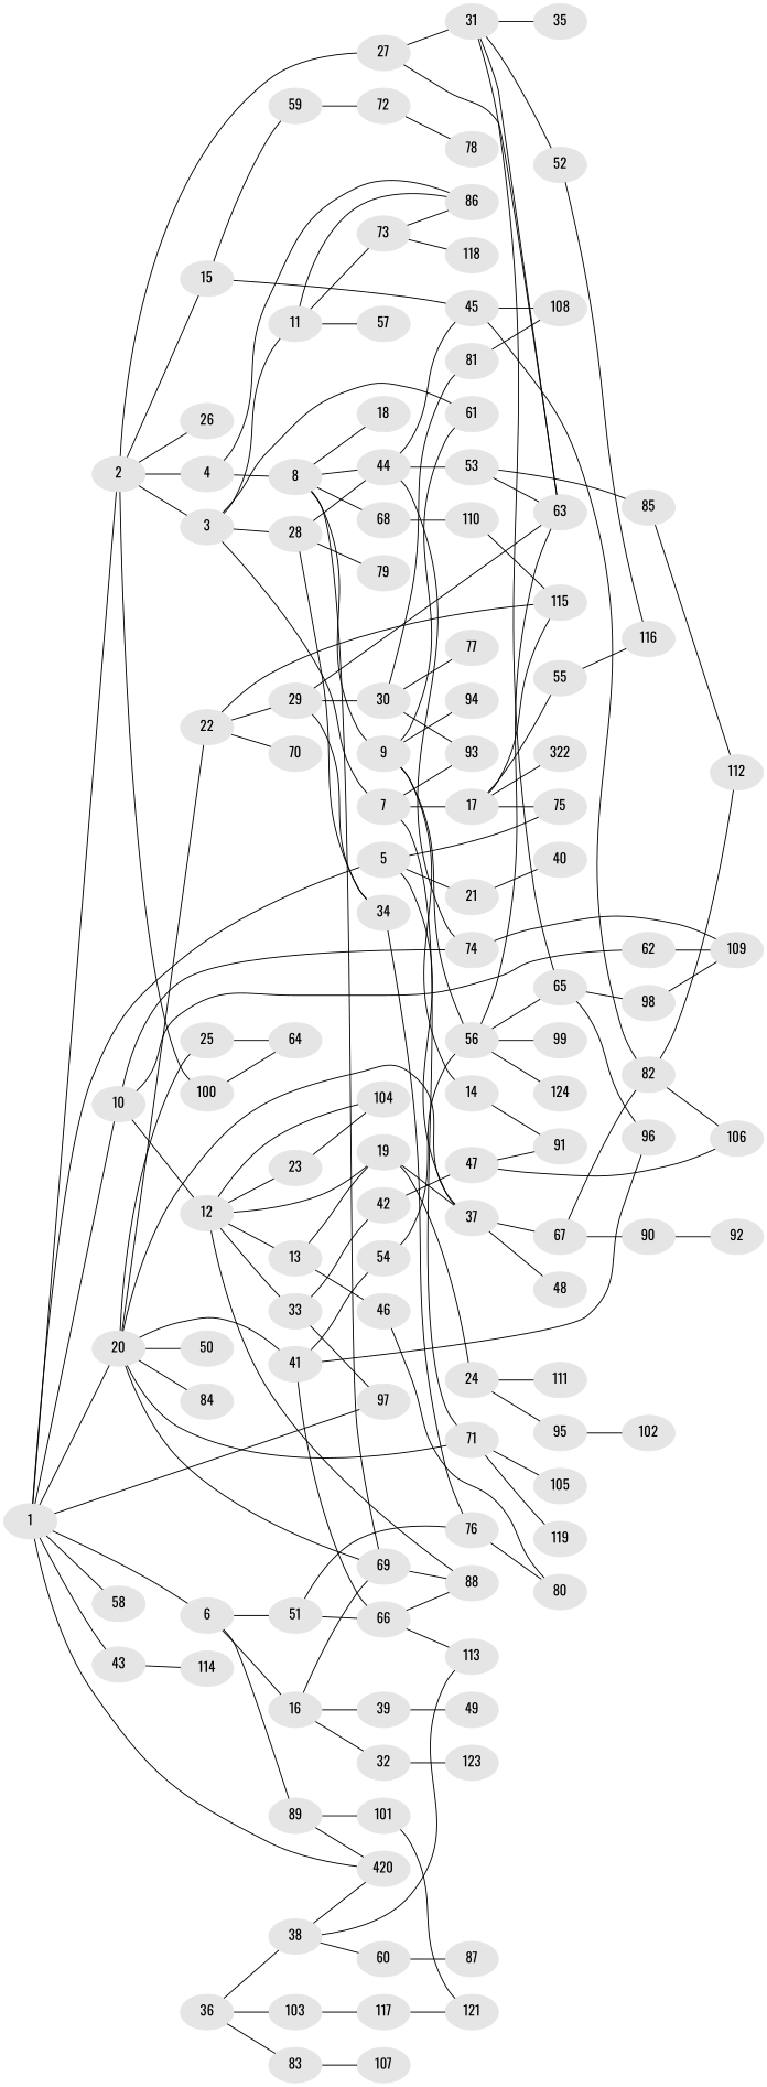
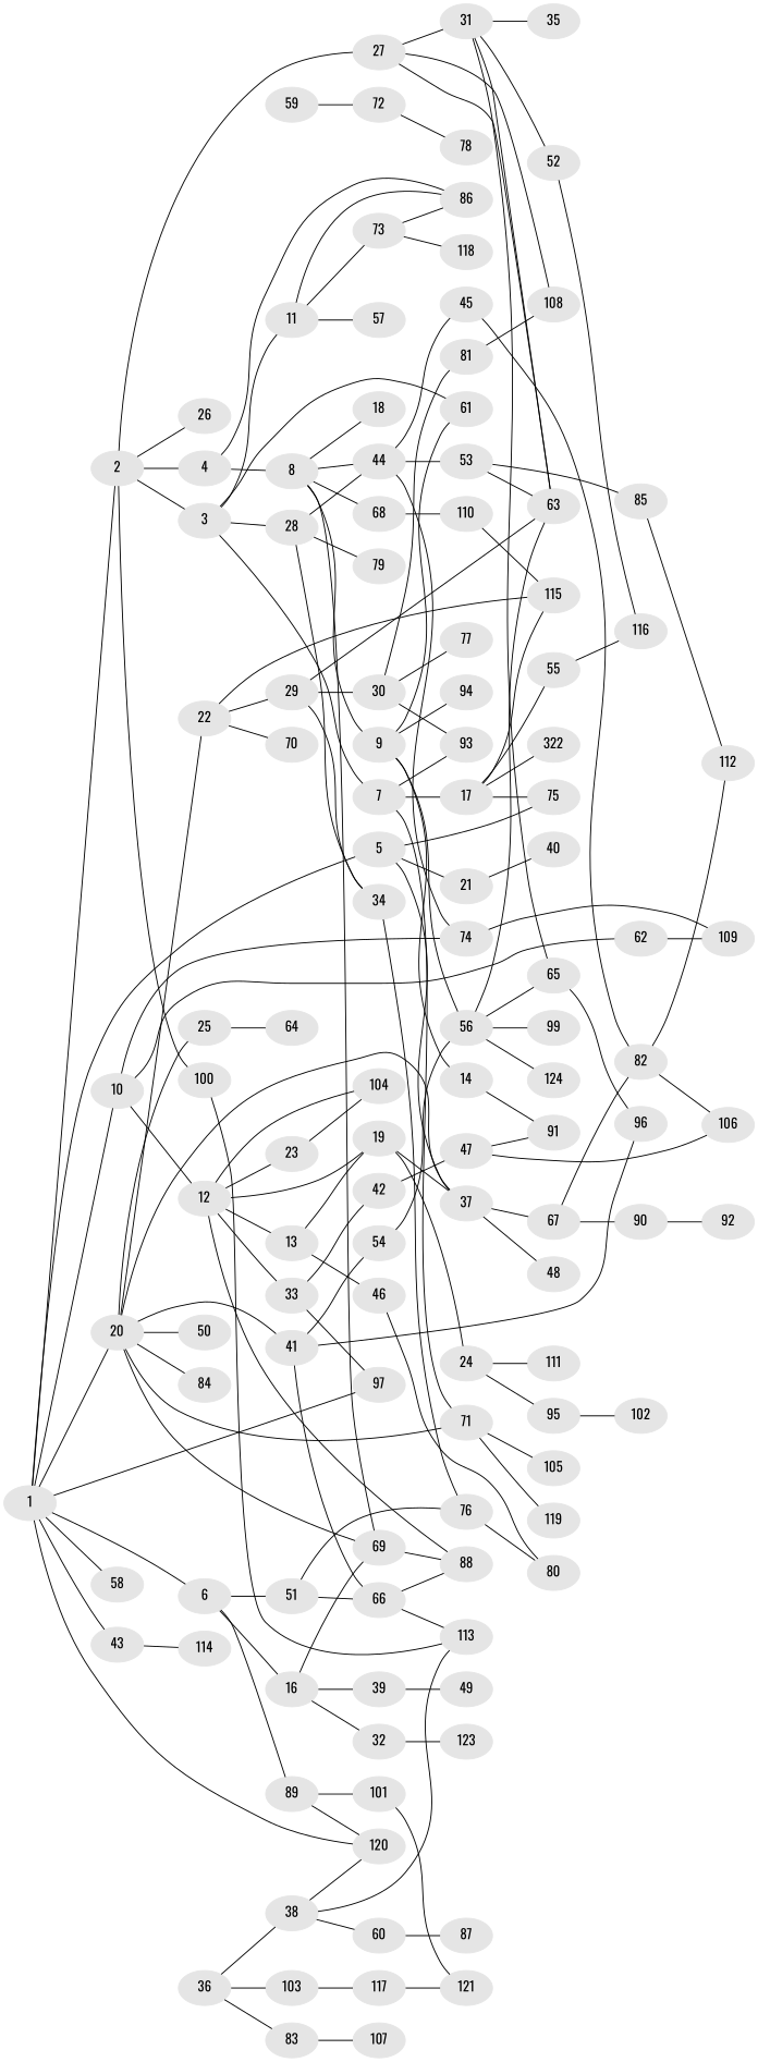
  graph {
    fontname=Oswald
    rankdir=LR
    node [color=gray90 fontname=Oswald style=filled]
    edge [fontname=Oswald]
    1
    2
    5
    6
    10
    20
    43
    58
    97
-   120 [label=420]
+   120
    3
    4
-   15
    26
    27
    100
    21
    37
    75
    16
    51
    89
    12
    62
    74
    71
    69
    22
    25
    41
    50
    84
    36
    38
    83
    103
    114
    7
    11
    28
    61
    8
    86
    45
    59
    31
    63
    113
    17
    93
    57
    73
    44
    34
    79
    9
    18
    68
    40
    48
    67
    32
    39
    76
    66
    101
    55
    115
    n69 [label=322]
    105
    119
    14
    56
    94
    53
    110
    88
    91
    65
    99
    124
    13
    19
    23
    33
    104
    109
    118
    46
    24
    42
    80
    82
    108
    72
    123
    49
    116
    95
    111
    29
    70
    64
    54
    96
    30
    102
    35
    52
    77
    81
-   98
    47
    60
    107
    117
    90
    87
    106
    85
    112
    78
    121
    92
    1 -- 2
    1 -- 5
    1 -- 6
    1 -- 10
    1 -- 20
    1 -- 43
    1 -- 58
    1 -- 97
    1 -- 120
    2 -- 3
    2 -- 4
-   2 -- 15
    2 -- 26
    2 -- 27
    2 -- 100
    5 -- 21
    5 -- 37
    5 -- 75
    6 -- 16
    6 -- 51
    6 -- 89
    10 -- 12
    10 -- 62
    10 -- 74
    20 -- 37
    20 -- 71
    20 -- 69
    20 -- 22
    20 -- 25
    20 -- 41
    20 -- 50
    20 -- 84
    43 -- 114
    3 -- 7
    3 -- 11
    3 -- 28
    3 -- 61
    4 -- 8
    4 -- 86
-   15 -- 45
-   15 -- 59
    27 -- 31
    27 -- 63
-   100 -- 64
+   100 -- 113
    21 -- 40
    37 -- 48
    37 -- 67
    16 -- 69
    16 -- 32
    16 -- 39
    51 -- 76
    51 -- 66
    89 -- 120
    89 -- 101
    12 -- 88
    12 -- 13
    12 -- 19
    12 -- 23
    12 -- 33
    12 -- 104
    62 -- 109
    74 -- 109
    71 -- 105
    71 -- 119
    69 -- 88
    22 -- 115
    22 -- 29
    22 -- 70
    25 -- 64
    41 -- 66
    41 -- 54
    41 -- 96
    36 -- 38
    36 -- 83
    36 -- 103
    38 -- 120
    38 -- 113
    38 -- 60
    83 -- 107
    103 -- 117
    7 -- 71
    7 -- 17
    7 -- 93
    11 -- 86
    11 -- 57
    11 -- 73
    28 -- 44
    28 -- 34
    28 -- 79
    8 -- 69
    8 -- 44
    8 -- 9
    8 -- 18
    8 -- 68
    45 -- 82
-   45 -- 108
+   27 -- 108
    59 -- 72
    31 -- 63
    31 -- 65
    31 -- 35
    31 -- 52
    17 -- 75
    17 -- 55
    17 -- 115
    17 -- n69
    73 -- 86
    73 -- 118
    44 -- 74
    44 -- 45
    44 -- 53
    34 -- 76
    9 -- 61
    9 -- 14
    9 -- 56
    9 -- 94
    68 -- 110
    67 -- 82
    67 -- 90
    32 -- 123
    39 -- 49
    76 -- 80
    66 -- 113
    66 -- 88
    101 -- 121
    55 -- 116
    14 -- 91
    56 -- 63
    56 -- 65
    56 -- 99
    56 -- 124
    53 -- 63
    53 -- 85
    110 -- 115
    65 -- 96
-   65 -- 98
    13 -- 19
    13 -- 46
    19 -- 37
    19 -- 24
    23 -- 104
    33 -- 97
    33 -- 42
    46 -- 80
    24 -- 95
    24 -- 111
    42 -- 47
    82 -- 106
    82 -- 112
    72 -- 78
    95 -- 102
    29 -- 63
    29 -- 34
    29 -- 30
    54 -- 56
    30 -- 93
    30 -- 77
    30 -- 81
    52 -- 116
    81 -- 108
-   98 -- 109
    47 -- 91
    47 -- 106
    60 -- 87
    117 -- 121
    90 -- 92
    85 -- 112
  }
